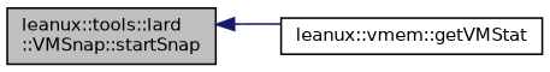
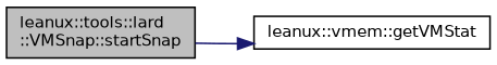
  digraph {
    rankdir=LR
    node [color=black fontname=Helvetica fontsize=10 shape=record]
    n1 [fillcolor=grey75 fontcolor=black height=0.2 label="leanux::tools::lard\l::VMSnap::startSnap" style=filled width=0.4]
    n2 [height=0.2 label="leanux::vmem::getVMStat" width=0.4]
-   n2 -> n1 [color=midnightblue fontname=Helvetica fontsize=10 labelfontname=Helvetica labelfontsize=10 style=solid]
+   n1 -> n2 [color=midnightblue fontname=Helvetica fontsize=10 labelfontname=Helvetica labelfontsize=10 style=solid]
  }
